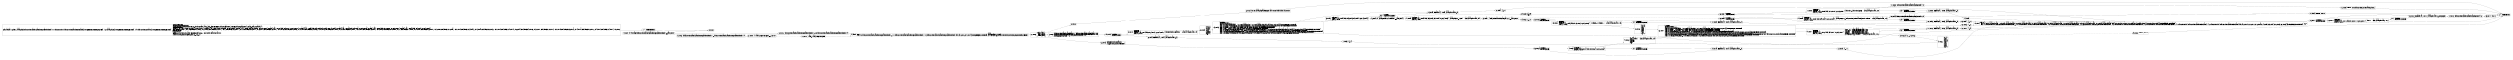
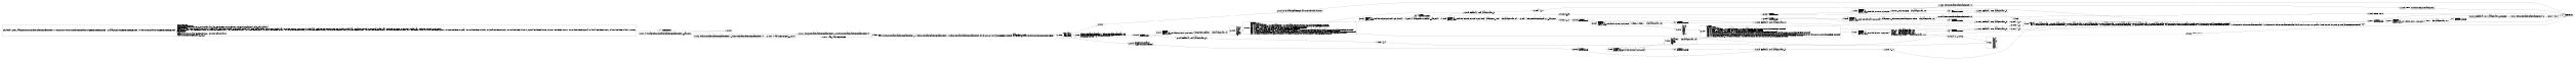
  digraph {
    rankdir=LR
    node [shape=record]
    n1 [label="{71\:\ ?|MTH_ENTER_BLOCK\l}"]
    n2 [label="{73\:\ 0x0000}"]
    n3 [label="{74\:\ 0x0004|if ((r19 instanceof kotlinx.coroutines.channels.ChannelsKt__DeprecatedKt$indexOf$1) == false) goto L70\l}"]
    n4 [label="{75\:\ 0x0006|kotlinx.coroutines.channels.ChannelsKt__DeprecatedKt$indexOf$1 r1 = (kotlinx.coroutines.channels.ChannelsKt__DeprecatedKt$indexOf$1) r19\l}"]
    n5 [label="{78\:\ 0x0016|kotlinx.coroutines.channels.ChannelsKt__DeprecatedKt$indexOf$1 r1 = new kotlinx.coroutines.channels.ChannelsKt__DeprecatedKt$indexOf$1(r19)\l}"]
    n6 [label="{76\:\ 0x000e|if ((r1.label & Integer.MIN_VALUE) == 0) goto L70\l}"]
    n7 [label="{79\:\ 0x001b|PHI: r1 \l  PHI: (r1v2 kotlinx.coroutines.channels.ChannelsKt__DeprecatedKt$indexOf$1) = (r1v1 kotlinx.coroutines.channels.ChannelsKt__DeprecatedKt$indexOf$1), (r1v5 kotlinx.coroutines.channels.ChannelsKt__DeprecatedKt$indexOf$1) binds: [B:78:0x0016, B:77:0x0010] A[DONT_GENERATE, DONT_INLINE]\l|java.lang.Object r2 = r1.result\ljava.lang.Object r0 = kotlin.coroutines.intrinsics.IntrinsicsKt.getCOROUTINE_SUSPENDED()\l}"]
    n8 [label="{77\:\ 0x0010|r1.label = r1.label \- Integer.MIN_VALUE\l}"]
    n9 [label="{80\:\ 0x0025|switch(r1.label) \{\l    case 0: goto L63;\l    case 1: goto L11;\l    default: goto L8;\l\}\l}"]
    n10 [label="{81\:\ 0x0028}"]
    n11 [label="{83\:\ 0x0030|kotlinx.coroutines.channels.ChannelIterator r7 = (kotlinx.coroutines.channels.ChannelIterator) r1.L$3\lkotlinx.coroutines.channels.ReceiveChannel r9 = (kotlinx.coroutines.channels.ReceiveChannel) r1.L$2\lkotlin.jvm.internal.Ref$IntRef r10 = (kotlin.jvm.internal.Ref.IntRef) r1.L$1\ljava.lang.Object r11 = r1.L$0\l}"]
    n12 [label="{88\:\ 0x0054|kotlin.ResultKt.throwOnFailure(r2)\lr11 = r18\lr10 = new kotlin.jvm.internal.Ref.IntRef()\l}"]
    n13 [label="{82\:\ 0x002f|throw new java.lang.IllegalStateException(\"call to 'resume' before 'invoke' with coroutine\")\l}"]
    n14 [label="{140\:\ 0x0042|SYNTHETIC\lEXC_TOP_SPLITTER\l}"]
    n15 [label="{136\:\ 0x006a|SYNTHETIC\lEXC_TOP_SPLITTER\l}"]
    n16 [label="{72\:\ ?|MTH_EXIT_BLOCK\l}"]
    n17 [label="{84\:\ 0x0042|TRY_ENTER\lTRY_LEAVE\lTryCatch #7 \{all \-\> 0x004f, blocks: (B:84:0x0042), top: B:140:0x0042 \}\lCatch: all \-\> 0x004f\l|kotlin.ResultKt.throwOnFailure(r2)     \/\/ Catch: java.lang.Throwable \-\> L4f\l}"]
    n18 [label="{86\:\ 0x004f|ExcHandler: all \-\> 0x004f\l|java.lang.Throwable r0 = th\l}"]
    n19 [label="{85\:\ 0x0045|r12 = r11\lr11 = r10\lr10 = r9\lr9 = null\lr8 = r7\lr7 = 0\lr6 = false\lr5 = false\lr3 = r2\l}"]
    n20 [label="{87\:\ 0x0050|r4 = r9\l}"]
    n21 [label="{134\:\ 0x0095|SYNTHETIC\lEXC_TOP_SPLITTER\lPHI: r2 r3 r5 r6 r7 r8 r9 r10 r11 r12 \l  PHI: (r2v3 '$result' java.lang.Object) = (r2v2 '$result' java.lang.Object), (r2v0 '$result' java.lang.Object) binds: [B:94:0x0088, B:85:0x0045] A[DONT_GENERATE, DONT_INLINE]\l  PHI: (r3v6 '$result' java.lang.Object) = (r3v5 '$result' java.lang.Object), (r3v13 '$result' java.lang.Object) binds: [B:94:0x0088, B:85:0x0045] A[DONT_GENERATE, DONT_INLINE]\l  PHI: (r5v6 boolean) = (r5v5 boolean), (r5v13 boolean) binds: [B:94:0x0088, B:85:0x0045] A[DONT_GENERATE, DONT_INLINE]\l  PHI: (r6v7 boolean) = (r6v6 boolean), (r6v15 boolean) binds: [B:94:0x0088, B:85:0x0045] A[DONT_GENERATE, DONT_INLINE]\l  PHI: (r7v5 int) = (r7v4 int), (r7v10 int) binds: [B:94:0x0088, B:85:0x0045] A[DONT_GENERATE, DONT_INLINE]\l  PHI: (r8v4 kotlinx.coroutines.channels.ChannelIterator) = (r8v3 kotlinx.coroutines.channels.ChannelIterator), (r8v7 kotlinx.coroutines.channels.ChannelIterator) binds: [B:94:0x0088, B:85:0x0045] A[DONT_GENERATE, DONT_INLINE]\l  PHI: (r9v4 'cause$iv$iv' java.lang.Throwable) = (r9v3 'cause$iv$iv' java.lang.Throwable), (r9v8 'cause$iv$iv' java.lang.Throwable) binds: [B:94:0x0088, B:85:0x0045] A[DONT_GENERATE, DONT_INLINE]\l  PHI: (r10v3 kotlinx.coroutines.channels.ReceiveChannel) = (r10v2 kotlinx.coroutines.channels.ReceiveChannel), (r10v13 kotlinx.coroutines.channels.ReceiveChannel) binds: [B:94:0x0088, B:85:0x0045] A[DONT_GENERATE, DONT_INLINE]\l  PHI: (r11v3 'index' kotlin.jvm.internal.Ref$IntRef) = (r11v2 'index' kotlin.jvm.internal.Ref$IntRef), (r11v10 'index' kotlin.jvm.internal.Ref$IntRef) binds: [B:94:0x0088, B:85:0x0045] A[DONT_GENERATE, DONT_INLINE]\l  PHI: (r12v3 'element' java.lang.Object) = (r12v2 'element' java.lang.Object), (r12v4 'element' java.lang.Object) binds: [B:94:0x0088, B:85:0x0045] A[DONT_GENERATE, DONT_INLINE]\l}"]
    n22 [label="{95\:\ 0x0095|TRY_ENTER\lTryCatch #4 \{all \-\> 0x00f9, blocks: (B:95:0x0095, B:97:0x009d), top: B:134:0x0095 \}\lCatch: all \-\> 0x00f9\l}"]
    n23 [label="{115\:\ 0x00f9|ExcHandler: all \-\> 0x00f9\l|java.lang.Throwable r0 = th\l}"]
    n24 [label="{96\:\ 0x009b|if (((java.lang.Boolean) r2).booleanValue() == false) goto L49\l}"]
    n25 [label="{135\:\ ?|SYNTHETIC\lEXC_BOTTOM_SPLITTER\l}"]
    n26 [label="{116\:\ 0x00fa|r4 = r10\l}"]
    n27 [label="{97\:\ 0x009d|TRY_LEAVE\lTryCatch #4 \{all \-\> 0x00f9, blocks: (B:95:0x0095, B:97:0x009d), top: B:134:0x0095 \}\lCatch: all \-\> 0x00f9\l|java.lang.Object r2 = r8.next()     \/\/ Catch: java.lang.Throwable \-\> Lf9\l}"]
    n28 [label="{109\:\ 0x00de|r4 = r10\lr2 = r9\l}"]
    n29 [label="{98\:\ 0x00a7|if (kotlin.jvm.internal.Intrinsics.areEqual(r12, r2) == false) goto L20\l}"]
    n30 [label="{138\:\ 0x00e1|SYNTHETIC\lEXC_TOP_SPLITTER\l}"]
    n31 [label="{104\:\ 0x00c2|r2 = r10\l}"]
    n32 [label="{128\:\ 0x00a9|SYNTHETIC\lEXC_TOP_SPLITTER\l}"]
    n33 [label="{130\:\ 0x00c3|SYNTHETIC\lEXC_TOP_SPLITTER\l}"]
    n34 [label="{99\:\ 0x00a9|TRY_ENTER\lTRY_LEAVE\lTryCatch #1 \{all \-\> 0x00b3, blocks: (B:99:0x00a9), top: B:128:0x00a9 \}\lCatch: all \-\> 0x00b3\l|java.lang.Integer r0 = kotlin.coroutines.jvm.internal.boxing.boxInt(r11.element)     \/\/ Catch: java.lang.Throwable \-\> Lb3\l}"]
    n35 [label="{102\:\ 0x00b3|ExcHandler: all \-\> 0x00b3\l|java.lang.Throwable r0 = th\l}"]
    n36 [label="{105\:\ 0x00c3|TRY_ENTER\lTRY_LEAVE\lTryCatch #2 \{all \-\> 0x00d5, blocks: (B:105:0x00c3), top: B:130:0x00c3 \}\lCatch: all \-\> 0x00d5\l|r11.element = r11.element + 1     \/\/ Catch: java.lang.Throwable \-\> Ld5\l}"]
    n37 [label="{107\:\ 0x00d5|ExcHandler: all \-\> 0x00d5\l|java.lang.Throwable r0 = th\l}"]
    n38 [label="{106\:\ 0x00c8|r10 = r11\lr11 = r12\lr16 = r9\lr9 = r2\lr2 = r3\lr3 = r5\lr5 = r6\lr6 = r7\lr7 = r8\lr8 = r16\l}"]
    n39 [label="{131\:\ ?|SYNTHETIC\lEXC_BOTTOM_SPLITTER\l}"]
    n40 [label="{108\:\ 0x00d6|r4 = r2\l}"]
    n41 [label="{132\:\ 0x0077|SYNTHETIC\lEXC_TOP_SPLITTER\lPHI: r2 r3 r5 r6 r7 r8 r9 r10 r11 \l  PHI: (r2v1 '$result' java.lang.Object) = (r2v0 '$result' java.lang.Object), (r2v15 '$result' java.lang.Object) binds: [B:90:0x006e, B:106:0x00c8] A[DONT_GENERATE, DONT_INLINE]\l  PHI: (r3v4 boolean) = (r3v3 boolean), (r3v11 boolean) binds: [B:90:0x006e, B:106:0x00c8] A[DONT_GENERATE, DONT_INLINE]\l  PHI: (r5v4 boolean) = (r5v3 boolean), (r5v11 boolean) binds: [B:90:0x006e, B:106:0x00c8] A[DONT_GENERATE, DONT_INLINE]\l  PHI: (r6v4 '$i$f$consume' int) = (r6v2 '$i$f$consume' int), (r6v12 '$i$f$consume' int) binds: [B:90:0x006e, B:106:0x00c8] A[DONT_GENERATE, DONT_INLINE]\l  PHI: (r7v3 kotlinx.coroutines.channels.ChannelIterator) = (r7v1 kotlinx.coroutines.channels.ChannelIterator), (r7v7 kotlinx.coroutines.channels.ChannelIterator) binds: [B:90:0x006e, B:106:0x00c8] A[DONT_GENERATE, DONT_INLINE]\l  PHI: (r8v2 'cause$iv$iv' java.lang.Throwable) = (r8v1 'cause$iv$iv' java.lang.Throwable), (r8v5 'cause$iv$iv' java.lang.Throwable) binds: [B:90:0x006e, B:106:0x00c8] A[DONT_GENERATE, DONT_INLINE]\l  PHI: (r9v2 '$this$consume$iv$iv' kotlinx.coroutines.channels.ReceiveChannel) = (r9v1 '$this$consume$iv$iv' kotlinx.coroutines.channels.ReceiveChannel), (r9v5 '$this$consume$iv$iv' kotlinx.coroutines.channels.ReceiveChannel) binds: [B:90:0x006e, B:106:0x00c8] A[DONT_GENERATE, DONT_INLINE]\l  PHI: (r10v1 'index' kotlin.jvm.internal.Ref$IntRef) = (r10v0 'index' kotlin.jvm.internal.Ref$IntRef), (r10v10 'index' kotlin.jvm.internal.Ref$IntRef) binds: [B:90:0x006e, B:106:0x00c8] A[DONT_GENERATE, DONT_INLINE]\l  PHI: (r11v1 'element' java.lang.Object) = (r11v0 'element' java.lang.Object), (r11v8 'element' java.lang.Object) binds: [B:90:0x006e, B:106:0x00c8] A[DONT_GENERATE, DONT_INLINE]\l}"]
    n42 [label="{91\:\ 0x0077|TRY_ENTER\lTRY_LEAVE\lTryCatch #3 \{all \-\> 0x0106, blocks: (B:91:0x0077), top: B:132:0x0077 \}\lCatch: all \-\> 0x0106\l|r1.L$0 = r11     \/\/ Catch: java.lang.Throwable \-\> L106\lr1.L$1 = r10     \/\/ Catch: java.lang.Throwable \-\> L106\lr1.L$2 = r9     \/\/ Catch: java.lang.Throwable \-\> L106\lr1.L$3 = r7     \/\/ Catch: java.lang.Throwable \-\> L106\lr1.label = 1     \/\/ Catch: java.lang.Throwable \-\> L106\ljava.lang.Object r12 = r7.hasNext(r1)     \/\/ Catch: java.lang.Throwable \-\> L106\l}"]
    n43 [label="{117\:\ 0x0106|ExcHandler: all \-\> 0x0106\l|java.lang.Throwable r0 = th\l}"]
    n44 [label="{92\:\ 0x0085|if (r12 != r0) goto L28\l}"]
    n45 [label="{133\:\ ?|SYNTHETIC\lEXC_BOTTOM_SPLITTER\l}"]
    n46 [label="{118\:\ 0x0107|r4 = r9\l}"]
    n47 [label="{93\:\ 0x0087|RETURN\l|return r0\l}"]
    n48 [label="{94\:\ 0x0088|r16 = r3\lr3 = r2\lr2 = r12\lr12 = r11\lr11 = r10\lr10 = r9\lr9 = r8\lr8 = r7\lr7 = r6\lr6 = r5\lr5 = r16\l}"]
    n49 [label="{121\:\ 0x010f|PHI: r0 r4 \l  PHI: (r0v4 'e$iv$iv' java.lang.Throwable) = (r0v3 'e$iv$iv' java.lang.Throwable), (r0v6 'e$iv$iv' java.lang.Throwable), (r0v7 'e$iv$iv' java.lang.Throwable), (r0v8 'e$iv$iv' java.lang.Throwable), (r0v12 'e$iv$iv' java.lang.Throwable), (r0v15 'e$iv$iv' java.lang.Throwable), (r0v16 'e$iv$iv' java.lang.Throwable) binds: [B:120:0x010b, B:118:0x0107, B:116:0x00fa, B:114:0x00ef, B:103:0x00b4, B:108:0x00d6, B:87:0x0050] A[DONT_GENERATE, DONT_INLINE]\l  PHI: (r4v2 '$this$consume$iv$iv' kotlinx.coroutines.channels.ReceiveChannel) = (r4v1 '$this$consume$iv$iv' kotlinx.coroutines.channels.ReceiveChannel), (r4v3 '$this$consume$iv$iv' kotlinx.coroutines.channels.ReceiveChannel), (r4v4 '$this$consume$iv$iv' kotlinx.coroutines.channels.ReceiveChannel), (r4v5 '$this$consume$iv$iv' kotlinx.coroutines.channels.ReceiveChannel), (r4v6 '$this$consume$iv$iv' kotlinx.coroutines.channels.ReceiveChannel), (r4v7 '$this$consume$iv$iv' kotlinx.coroutines.channels.ReceiveChannel), (r4v8 '$this$consume$iv$iv' kotlinx.coroutines.channels.ReceiveChannel) binds: [B:120:0x010b, B:118:0x0107, B:116:0x00fa, B:114:0x00ef, B:103:0x00b4, B:108:0x00d6, B:87:0x0050] A[DONT_GENERATE, DONT_INLINE]\l|r6 = r0\l}"]
    n50 [label="{126\:\ 0x0111|SYNTHETIC\lEXC_TOP_SPLITTER\l}"]
    n51 [label="{122\:\ 0x0111|TRY_ENTER\lTRY_LEAVE\lTryCatch #0 \{all \-\> 0x0112, blocks: (B:122:0x0111), top: B:126:0x0111 \}\lCatch: all \-\> 0x0112\l|throw r0     \/\/ Catch: java.lang.Throwable \-\> L112\l}"]
    n52 [label="{123\:\ 0x0112|ExcHandler: all \-\> 0x0112\l|java.lang.Throwable r0 = move\-exception\l}"]
    n53 [label="{127\:\ ?|SYNTHETIC\lEXC_BOTTOM_SPLITTER\l}"]
    n54 [label="{124\:\ 0x0113|kotlinx.coroutines.channels.ChannelsKt.cancelConsumed(r4, r6)\l}"]
    n55 [label="{125\:\ 0x0117|throw r0\l}"]
    n56 [label="{100\:\ 0x00af|kotlinx.coroutines.channels.ChannelsKt.cancelConsumed(r10, r9)\l}"]
    n57 [label="{129\:\ ?|SYNTHETIC\lEXC_BOTTOM_SPLITTER\l}"]
    n58 [label="{103\:\ 0x00b4|r4 = r10\l}"]
    n59 [label="{101\:\ 0x00b2|RETURN\l|return r0\l}"]
    n60 [label="{110\:\ 0x00e1|TRY_ENTER\lTRY_LEAVE\lTryCatch #6 \{all \-\> 0x00ee, blocks: (B:110:0x00e1), top: B:138:0x00e1 \}\lCatch: all \-\> 0x00ee\l|kotlin.Unit r0 = kotlin.Unit.INSTANCE     \/\/ Catch: java.lang.Throwable \-\> Lee\l}"]
    n61 [label="{113\:\ 0x00ee|ExcHandler: all \-\> 0x00ee\l|java.lang.Throwable r0 = th\l}"]
    n62 [label="{111\:\ 0x00e3|kotlinx.coroutines.channels.ChannelsKt.cancelConsumed(r4, r2)\l}"]
-   n63 [label="{139\:\ ?|SYNTHETIC\lEXC_BOTTOM_SPLITTER\l}"]
+   n63 [label="{139\:\ ?|MIN\lEXC_BOTTOM_SPLITTER\l}"]
    n64 [label="{114\:\ 0x00ef}"]
    n65 [label="{112\:\ 0x00ed|RETURN\l|return kotlin.coroutines.jvm.internal.boxing.boxInt(\-1)\l}"]
    n66 [label="{89\:\ 0x006a|TRY_ENTER\lTRY_LEAVE\lTryCatch #5 \{all \-\> 0x010a, blocks: (B:89:0x006a), top: B:136:0x006a \}\lCatch: all \-\> 0x010a\l}"]
    n67 [label="{90\:\ 0x006e|r8 = null\lr7 = r17.iterator()     \/\/ Catch: java.lang.Throwable \-\> L10a\lr9 = r17\lr3 = false\lr5 = false\lr6 = 0\l}"]
    n68 [label="{137\:\ ?|SYNTHETIC\lEXC_BOTTOM_SPLITTER\l}"]
    n69 [label="{119\:\ 0x010a|ExcHandler: all \-\> 0x010a\l|java.lang.Throwable r0 = th\l}"]
    n70 [label="{120\:\ 0x010b|r4 = r17\l}"]
    n71 [label="{public static final \/* synthetic *\/ java.lang.Object kotlinx.coroutines.channels.ChannelsKt__DeprecatedKt.indexOf((r17v0 '$this$consume$iv$iv' kotlinx.coroutines.channels.ReceiveChannel A[IMMUTABLE_TYPE, METHOD_ARGUMENT]), (r18v0 java.lang.Object A[IMMUTABLE_TYPE, METHOD_ARGUMENT]), (r19v0 kotlin.coroutines.Continuation A[IMMUTABLE_TYPE, METHOD_ARGUMENT]))  | INCONSISTENT_CODE\lMETHOD_CANDIDATE_FOR_INLINE\l\{Lkotlin\/Deprecated;=Annotation\{RUNTIME, type=Lkotlin\/Deprecated;, values=\{level=\{ENCODED_FIELD: Lkotlin\/DeprecationLevel;\-\>HIDDEN:Lkotlin\/DeprecationLevel;\}, message=Binary compatibility\}\}\}\lINLINE_NOT_NEEDED\lTryCatch #0 \{all \-\> 0x0112, blocks: (B:122:0x0111), top: B:126:0x0111 \}, TryCatch #1 \{all \-\> 0x00b3, blocks: (B:99:0x00a9), top: B:128:0x00a9 \}, TryCatch #2 \{all \-\> 0x00d5, blocks: (B:105:0x00c3), top: B:130:0x00c3 \}, TryCatch #3 \{all \-\> 0x0106, blocks: (B:91:0x0077), top: B:132:0x0077 \}, TryCatch #4 \{all \-\> 0x00f9, blocks: (B:95:0x0095, B:97:0x009d), top: B:134:0x0095 \}, TryCatch #5 \{all \-\> 0x010a, blocks: (B:89:0x006a), top: B:136:0x006a \}, TryCatch #6 \{all \-\> 0x00ee, blocks: (B:110:0x00e1), top: B:138:0x00e1 \}, TryCatch #7 \{all \-\> 0x004f, blocks: (B:84:0x0042), top: B:140:0x0042 \}\lCROSS_EDGE: B:93:0x0087 \-\> B:72:?, BACK_EDGE: B:94:0x0088 \-\> B:134:0x0095, CROSS_EDGE: B:122:0x0111 \-\> B:72:?, CROSS_EDGE: B:125:0x0117 \-\> B:72:?, CROSS_EDGE: B:126:0x0111 \-\> B:123:0x0112, CROSS_EDGE: B:132:0x0077 \-\> B:117:0x0106, CROSS_EDGE: B:108:0x00d6 \-\> B:121:0x010f, CROSS_EDGE: B:130:0x00c3 \-\> B:107:0x00d5, CROSS_EDGE: B:101:0x00b2 \-\> B:72:?, CROSS_EDGE: B:103:0x00b4 \-\> B:121:0x010f, CROSS_EDGE: B:128:0x00a9 \-\> B:102:0x00b3, CROSS_EDGE: B:112:0x00ed \-\> B:72:?, CROSS_EDGE: B:114:0x00ef \-\> B:121:0x010f, CROSS_EDGE: B:138:0x00e1 \-\> B:113:0x00ee, CROSS_EDGE: B:116:0x00fa \-\> B:121:0x010f, CROSS_EDGE: B:134:0x0095 \-\> B:115:0x00f9, CROSS_EDGE: B:87:0x0050 \-\> B:121:0x010f, CROSS_EDGE: B:140:0x0042 \-\> B:86:0x004f, CROSS_EDGE: B:90:0x006e \-\> B:132:0x0077, CROSS_EDGE: B:120:0x010b \-\> B:121:0x010f, CROSS_EDGE: B:136:0x006a \-\> B:119:0x010a, CROSS_EDGE: B:78:0x0016 \-\> B:79:0x001b, CROSS_EDGE: B:74:0x0004 \-\> B:78:0x0016\lTYPE_VARS: EMPTY\lJadxCommentsAttr\{\l WARN: \l \-\> Unsupported multi\-entry loop pattern (BACK_EDGE: B:94:0x0088 \-\> B:134:0x0095). Please submit an issue!!!\l DEBUG: \l \-\> Don't trust debug lines info. Repeating lines: [82=4, 534=4]\}\l}"]
    n1 -> n2
    n3 -> n2
    n3 -> n4 [style=dashed]
    n3 -> n5
    n4 -> n6
    n5 -> n7
    n6 -> n5
    n6 -> n8 [style=dashed]
    n7 -> n9
    n8 -> n7
    n9 -> n10
    n9 -> n11
    n9 -> n12
    n10 -> n13
    n11 -> n14
    n12 -> n15
    n13 -> n16
    n14 -> n17
    n14 -> n18
    n15 -> n66
    n17 -> n19
    n18 -> n20
    n19 -> n21
    n20 -> n49
    n21 -> n22
    n21 -> n23
    n22 -> n24
    n22 -> n25
    n23 -> n26
    n24 -> n27 [style=dashed]
    n24 -> n28
    n25 -> n23
    n26 -> n49
    n27 -> n29
    n28 -> n30
    n29 -> n31
    n29 -> n32 [style=dashed]
    n30 -> n60
    n30 -> n61
    n31 -> n33
    n32 -> n34
    n32 -> n35
    n33 -> n36
    n33 -> n37
    n34 -> n56
    n34 -> n57
    n35 -> n58
    n36 -> n38
    n36 -> n39
    n37 -> n40
    n38 -> n41
    n39 -> n37
    n40 -> n49
    n41 -> n42
    n41 -> n43
    n42 -> n44
    n42 -> n45
    n43 -> n46
    n44 -> n47 [style=dashed]
    n44 -> n48
    n45 -> n43
    n46 -> n49
    n47 -> n16
    n48 -> n21
    n49 -> n50
    n50 -> n51
    n50 -> n52
    n51 -> n16
    n51 -> n53
    n52 -> n54
    n53 -> n52
    n54 -> n55
    n55 -> n16
    n56 -> n59
    n57 -> n35
    n58 -> n49
    n59 -> n16
    n60 -> n62
    n60 -> n63
    n61 -> n64
    n62 -> n65
    n63 -> n61
    n64 -> n49
    n65 -> n16
    n66 -> n67
    n66 -> n68
    n67 -> n41
    n68 -> n69
    n69 -> n15
    n69 -> n70
    n70 -> n49
    n71 -> n1
  }
